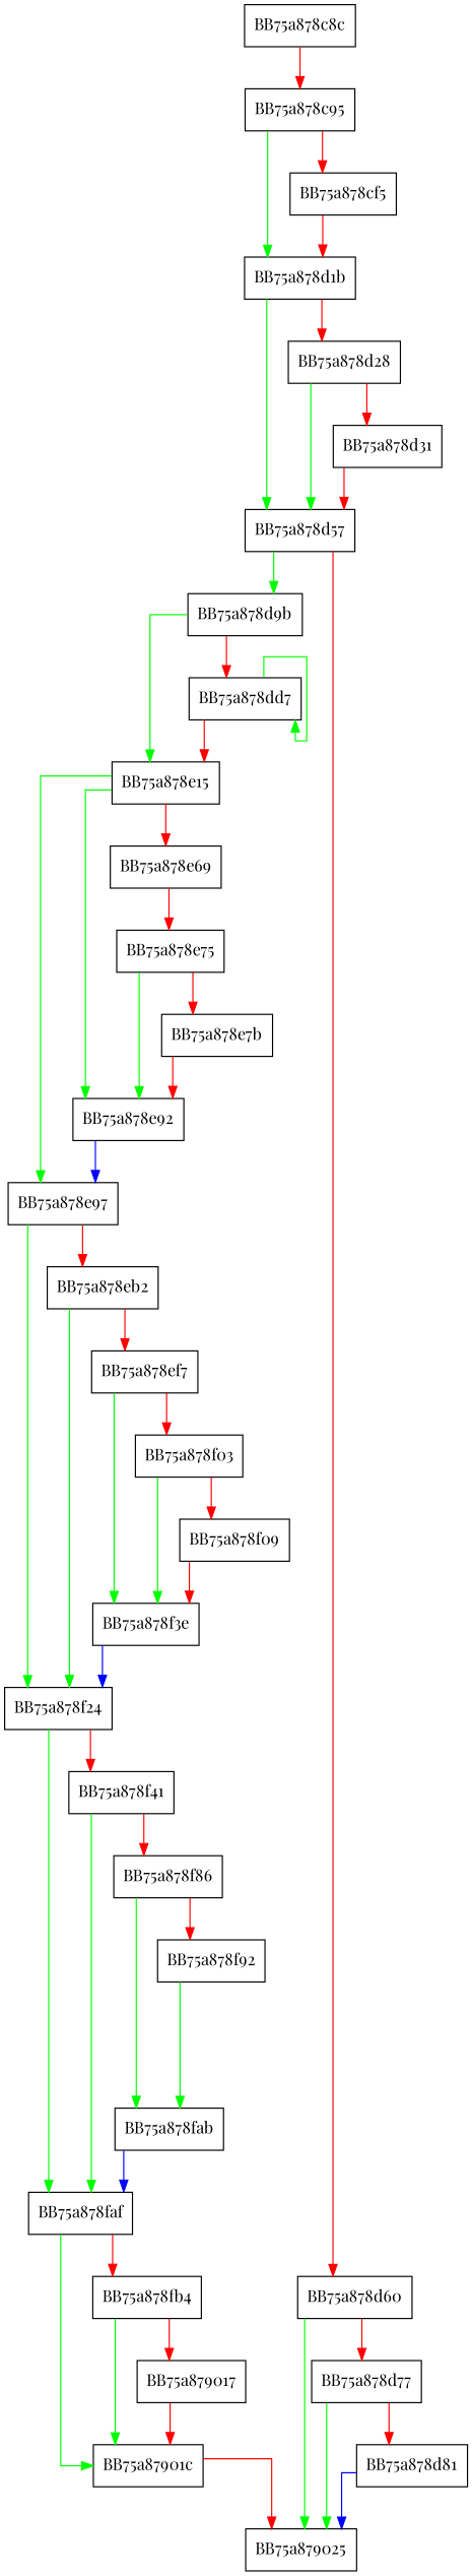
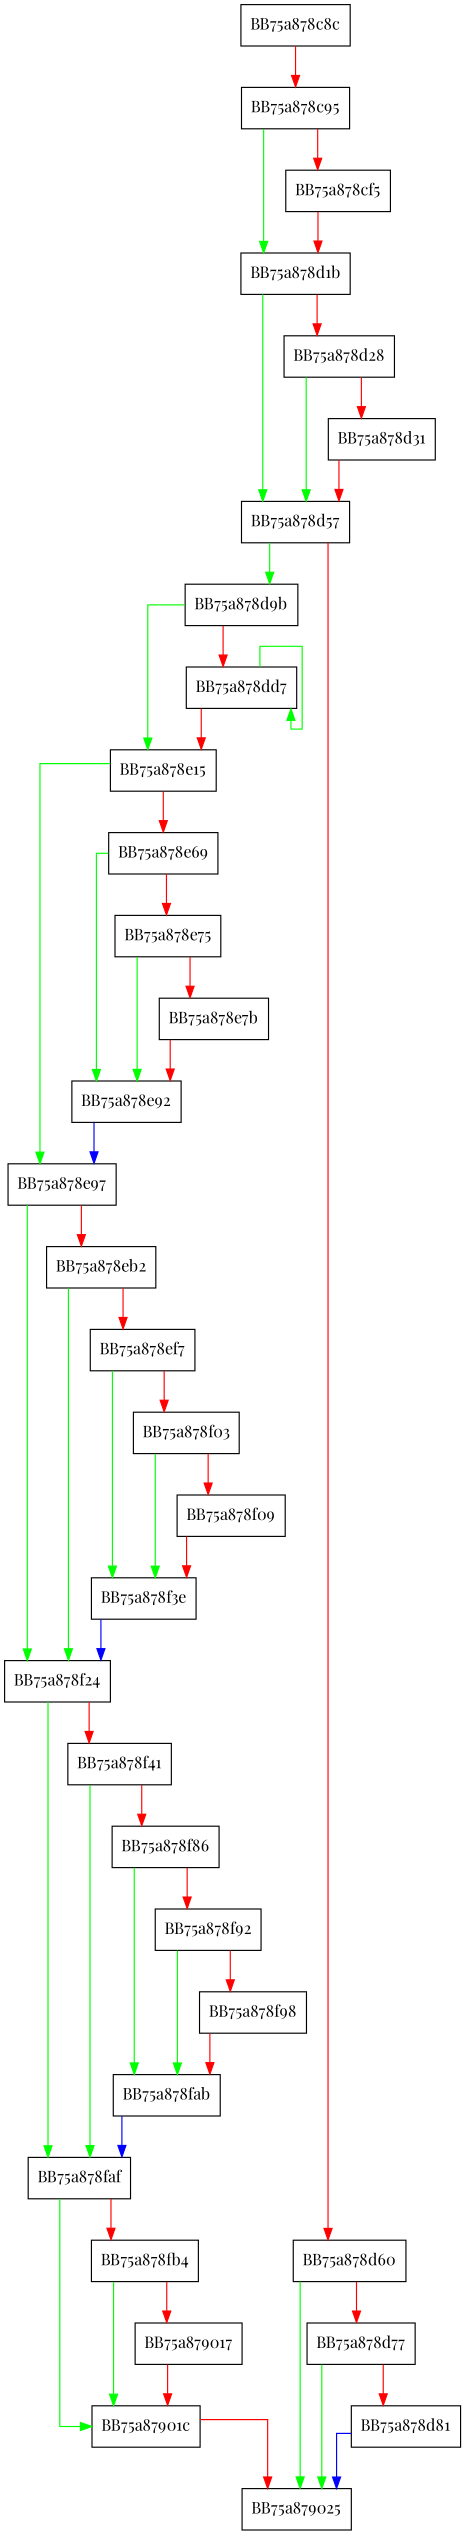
  digraph {
    fontname="Playfair Display"
    splines=ortho
    node [fontname="Playfair Display" shape=box]
    edge [color=red fontname="Playfair Display"]
    BB75a878c8c
    BB75a878c95
    BB75a878d1b
    BB75a878cf5
    BB75a878d57
    BB75a878d28
    BB75a878d9b
    BB75a878d60
    BB75a878d31
    BB75a878e15
    BB75a878dd7
    BB75a879025
    BB75a878d77
    BB75a878e97
    BB75a878e69
    BB75a878d81
    BB75a878f24
    BB75a878eb2
    BB75a878e92
    BB75a878e75
    BB75a878faf
    BB75a878f41
    BB75a878ef7
    BB75a878e7b
    BB75a87901c
    BB75a878fb4
    BB75a878f86
    n28 [label=BB75a878f3e]
    BB75a878f03
    BB75a878f09
    BB75a879017
    BB75a878fab
    BB75a878f92
+   BB75a878f98
    BB75a878c8c -> BB75a878c95
    BB75a878c95 -> BB75a878d1b [color=green]
    BB75a878c95 -> BB75a878cf5
    BB75a878d1b -> BB75a878d57 [color=green]
    BB75a878d1b -> BB75a878d28
    BB75a878cf5 -> BB75a878d1b
    BB75a878d57 -> BB75a878d9b [color=green]
    BB75a878d57 -> BB75a878d60
    BB75a878d28 -> BB75a878d57 [color=green]
    BB75a878d28 -> BB75a878d31
    BB75a878d9b -> BB75a878e15 [color=green]
    BB75a878d9b -> BB75a878dd7
    BB75a878d60 -> BB75a879025 [color=green]
    BB75a878d60 -> BB75a878d77
    BB75a878d31 -> BB75a878d57
    BB75a878e15 -> BB75a878e97 [color=green]
    BB75a878e15 -> BB75a878e69
    BB75a878dd7 -> BB75a878e15
    BB75a878dd7 -> BB75a878dd7 [color=green]
    BB75a878d77 -> BB75a879025 [color=green]
    BB75a878d77 -> BB75a878d81
    BB75a878e97 -> BB75a878f24 [color=green]
    BB75a878e97 -> BB75a878eb2
-   BB75a878e15 -> BB75a878e92 [color=green]
+   BB75a878e69 -> BB75a878e92 [color=green]
    BB75a878e69 -> BB75a878e75
    BB75a878d81 -> BB75a879025 [color=blue]
    BB75a878f24 -> BB75a878faf [color=green]
    BB75a878f24 -> BB75a878f41
    BB75a878eb2 -> BB75a878f24 [color=green]
    BB75a878eb2 -> BB75a878ef7
    BB75a878e92 -> BB75a878e97 [color=blue]
    BB75a878e75 -> BB75a878e92 [color=green]
    BB75a878e75 -> BB75a878e7b
    BB75a878faf -> BB75a87901c [color=green]
    BB75a878faf -> BB75a878fb4
    BB75a878f41 -> BB75a878faf [color=green]
    BB75a878f41 -> BB75a878f86
    BB75a878ef7 -> n28 [color=green]
    BB75a878ef7 -> BB75a878f03
    BB75a878e7b -> BB75a878e92
    BB75a87901c -> BB75a879025
    BB75a878fb4 -> BB75a87901c [color=green]
    BB75a878fb4 -> BB75a879017
    BB75a878f86 -> BB75a878fab [color=green]
    BB75a878f86 -> BB75a878f92
    n28 -> BB75a878f24 [color=blue]
    BB75a878f03 -> n28 [color=green]
    BB75a878f03 -> BB75a878f09
    BB75a878f09 -> n28
    BB75a879017 -> BB75a87901c
    BB75a878fab -> BB75a878faf [color=blue]
    BB75a878f92 -> BB75a878fab [color=green]
+   BB75a878f92 -> BB75a878f98
+   BB75a878f98 -> BB75a878fab
  }
